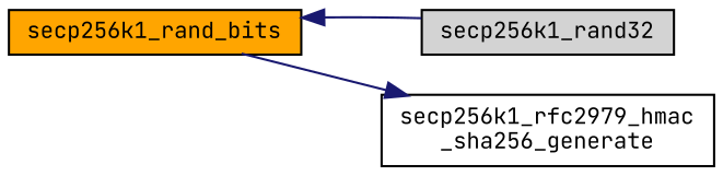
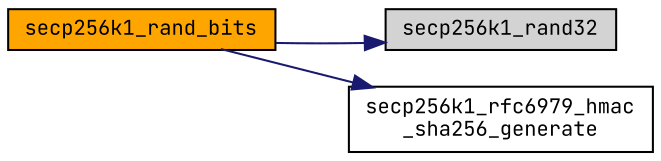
  digraph {
    fontname="JetBrains Mono"
    rankdir=LR
    node [color=black fontname="JetBrains Mono" fontsize=10 shape=record style=filled]
    edge [color=midnightblue fontname="JetBrains Mono" fontsize=10 labelfontname=Helvetica labelfontsize=10 style=solid]
    n1 [fillcolor=orange fontcolor=black height=0.2 label=secp256k1_rand_bits width=0.4]
    n2 [fillcolor=lightgrey height=0.2 label=secp256k1_rand32 width=0.4]
-   n3 [fillcolor=white height=0.2 label="secp256k1_rfc2979_hmac\l_sha256_generate" width=0.4]
-   n2 -> n1
+   n3 [fillcolor=white height=0.2 label="secp256k1_rfc6979_hmac\l_sha256_generate" width=0.4]
+   n1 -> n2
    n1 -> n3
  }
